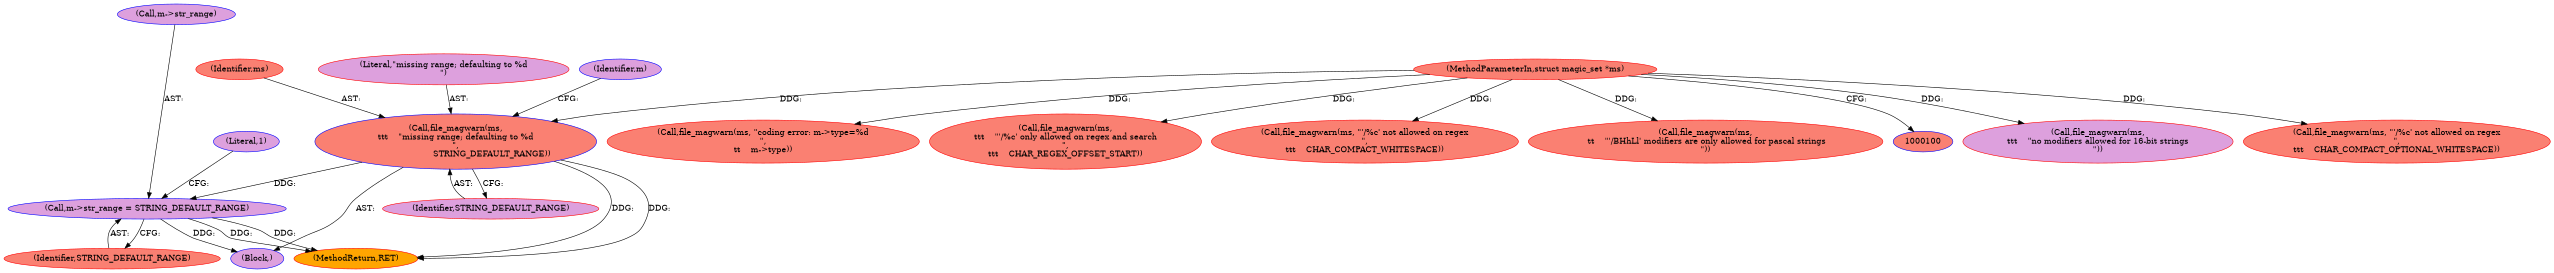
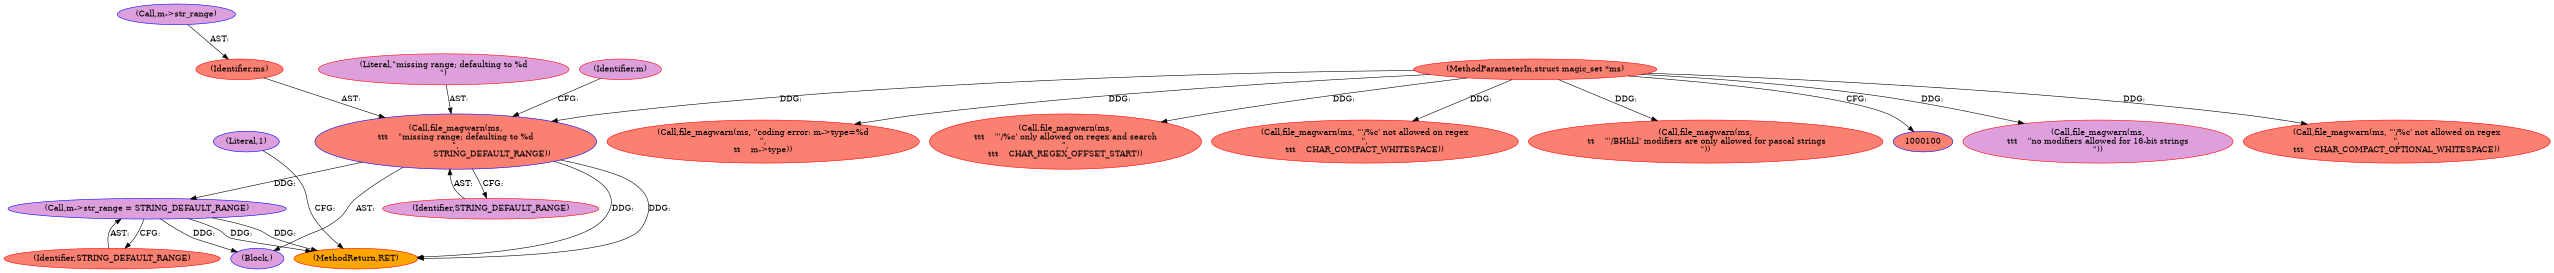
  digraph {
    node [color=red fillcolor=salmon style=filled]
    n1 [color=blue label="(Call,file_magwarn(ms,\n\t\t\t    \"missing range; defaulting to %d\n\",\n                            STRING_DEFAULT_RANGE))"]
    n2 [color=blue fillcolor=plum label="(Call,m->str_range = STRING_DEFAULT_RANGE)"]
    n3 [fillcolor=plum label="(Identifier,STRING_DEFAULT_RANGE)"]
    n4 [fillcolor=orange label="(MethodReturn,RET)"]
    n5 [color=blue fillcolor=plum label="(Block,)"]
    n6 [label="(Identifier,STRING_DEFAULT_RANGE)"]
    n7 [label="(MethodParameterIn,struct magic_set *ms)"]
    n8 [fillcolor=plum label="(Call,file_magwarn(ms,\n\t\t\t    \"no modifiers allowed for 16-bit strings\n\"))"]
    n9 [label="(Call,file_magwarn(ms, \"'/%c' not allowed on regex\n\",\n\t\t\t    CHAR_COMPACT_OPTIONAL_WHITESPACE))"]
    n10 [label="(Call,file_magwarn(ms, \"coding error: m->type=%d\n\",\n\t\t    m->type))"]
    n11 [label="(Call,file_magwarn(ms,\n\t\t\t    \"'/%c' only allowed on regex and search\n\",\n\t\t\t    CHAR_REGEX_OFFSET_START))"]
    n12 [label="(Call,file_magwarn(ms, \"'/%c' not allowed on regex\n\",\n\t\t\t    CHAR_COMPACT_WHITESPACE))"]
    n13 [label="(Call,file_magwarn(ms,\n \t\t    \"'/BHhLl' modifiers are only allowed for pascal strings\n\"))"]
    1000100 [color=blue]
    n15 [label="(Identifier,ms)"]
    n16 [color=blue fillcolor=plum label="(Call,m->str_range)"]
    n17 [color=blue fillcolor=plum label="(Literal,1)"]
    n18 [fillcolor=plum label="(Literal,\"missing range; defaulting to %d\n\")"]
-   n19 [color=blue fillcolor=plum label="(Identifier,m)"]
+   n19 [fillcolor=plum label="(Identifier,m)"]
    n1 -> n2 [label="DDG: "]
    n1 -> n3 [label="CFG: "]
    n1 -> n4 [label="DDG: "]
    n1 -> n4 [label="DDG: "]
    n1 -> n5 [label="AST: "]
    n2 -> n4 [label="DDG: "]
    n2 -> n4 [label="DDG: "]
    n2 -> n5 [label="DDG: "]
    n2 -> n6 [label="CFG: "]
    n3 -> n1 [label="AST: "]
    n6 -> n2 [label="AST: "]
    n7 -> n1 [label="DDG: "]
    n7 -> n8 [label="DDG: "]
    n7 -> n9 [label="DDG: "]
    n7 -> n10 [label="DDG: "]
    n7 -> n11 [label="DDG: "]
    n7 -> n12 [label="DDG: "]
    n7 -> n13 [label="DDG: "]
    n7 -> 1000100 [label="CFG: "]
    n15 -> n1 [label="AST: "]
-   n16 -> n2 [label="AST: "]
-   n17 -> n2 [label="CFG: "]
+   n16 -> n15 [label="AST: "]
+   n17 -> n4 [label="CFG: "]
    n18 -> n1 [label="AST: "]
    n19 -> n1 [label="CFG: "]
  }
